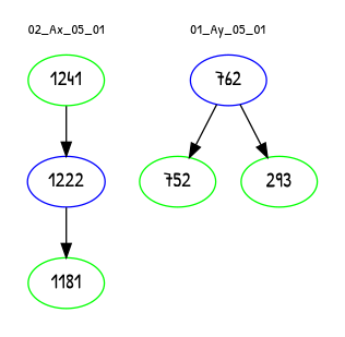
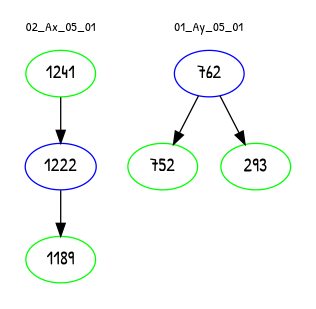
  digraph {
    fontname="Patrick Hand"
    node [color=green fontname="Patrick Hand"]
    edge [color=black fontname="Patrick Hand"]
    n1 [color=blue label=1222]
-   n2 [label=1181]
+   n2 [label=1189]
    n3 [label=1241]
    n4 [color=blue label=762]
    n5 [label=752]
    n6 [label=293]
    subgraph cluster_1 {
      color=white
      fontsize=10
      label="02_Ax_05_01"
      n1
      n2
      n3
    }
    subgraph cluster_2 {
      color=white
      fontsize=10
      label="01_Ay_05_01"
      n4
      n5
      n6
    }
    n1 -> n2
    n3 -> n1
    n4 -> n5
    n4 -> n6
  }
